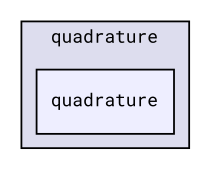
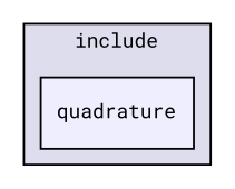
  digraph {
    compound=true
    fontname="Roboto Mono"
    n1 [fillcolor="#eeeeff" fontname="Roboto Mono" fontsize=10 label=quadrature pencolor=black shape=box style=filled]
    subgraph cluster_1 {
      bgcolor="#ddddee"
      fontsize=10
-     label=quadrature
+     label=include
      pencolor=black
      n1
    }
  }
